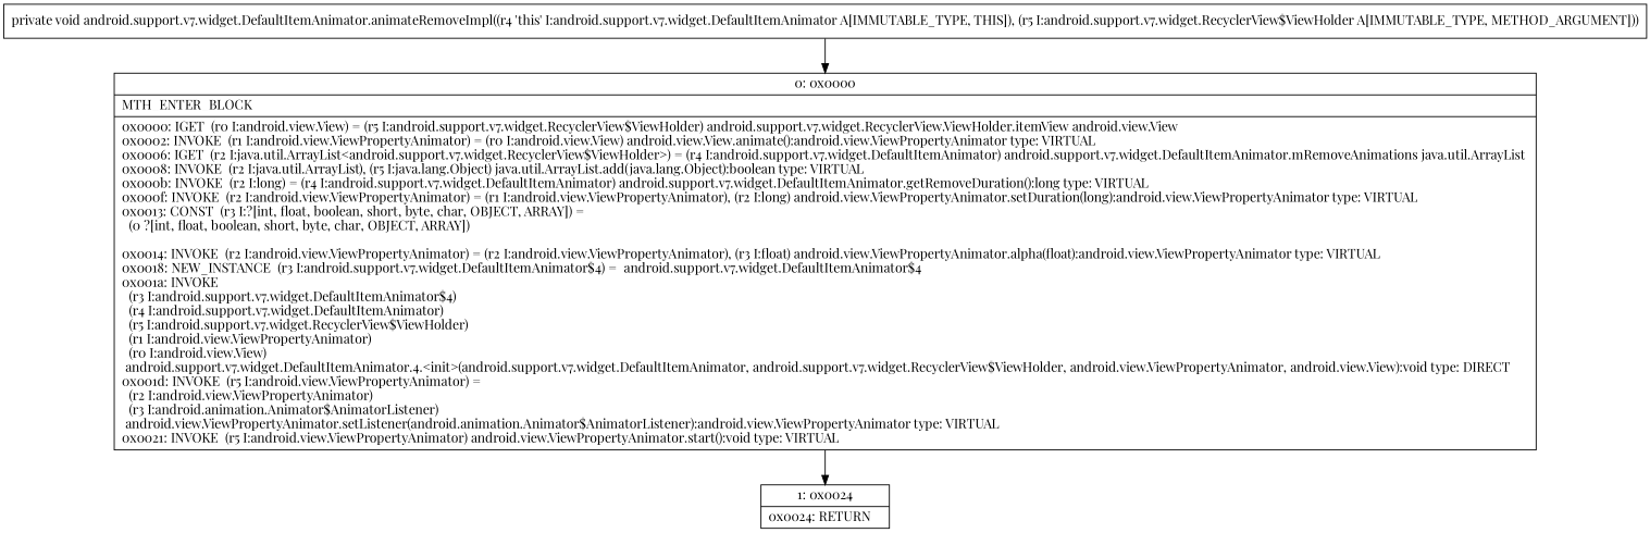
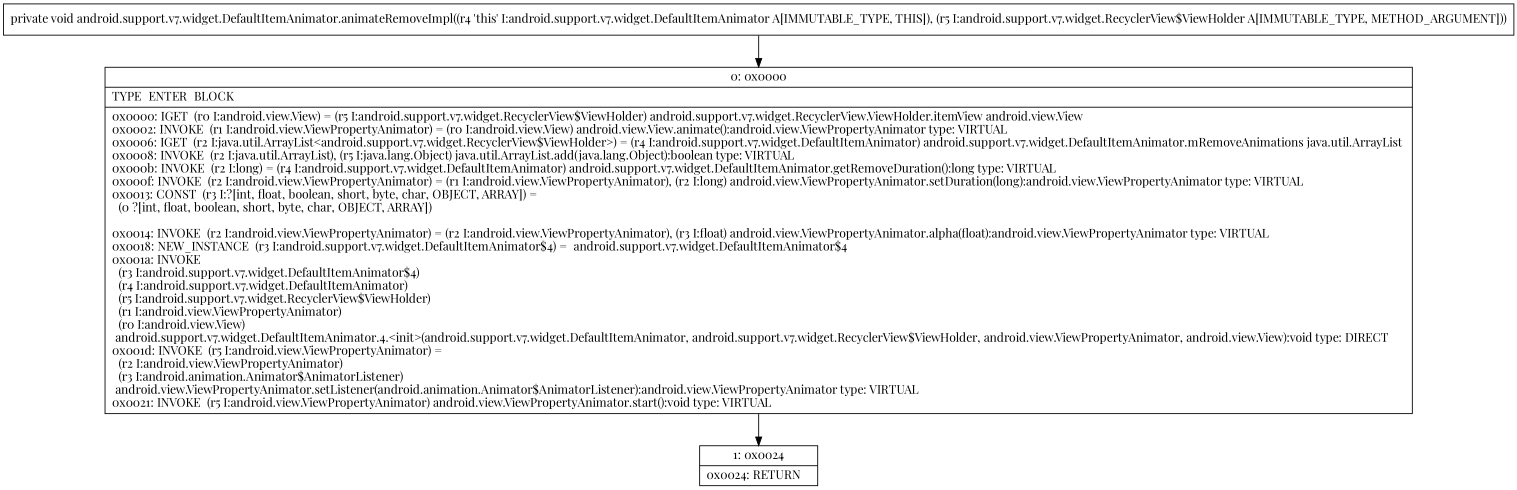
  digraph {
    fontname="Playfair Display"
    node [shape=record fontname="Playfair Display"]
    edge [fontname="Playfair Display"]
-   n1 [label="{0\:\ 0x0000|MTH_ENTER_BLOCK\l|0x0000: IGET  (r0 I:android.view.View) = (r5 I:android.support.v7.widget.RecyclerView$ViewHolder) android.support.v7.widget.RecyclerView.ViewHolder.itemView android.view.View \l0x0002: INVOKE  (r1 I:android.view.ViewPropertyAnimator) = (r0 I:android.view.View) android.view.View.animate():android.view.ViewPropertyAnimator type: VIRTUAL \l0x0006: IGET  (r2 I:java.util.ArrayList\<android.support.v7.widget.RecyclerView$ViewHolder\>) = (r4 I:android.support.v7.widget.DefaultItemAnimator) android.support.v7.widget.DefaultItemAnimator.mRemoveAnimations java.util.ArrayList \l0x0008: INVOKE  (r2 I:java.util.ArrayList), (r5 I:java.lang.Object) java.util.ArrayList.add(java.lang.Object):boolean type: VIRTUAL \l0x000b: INVOKE  (r2 I:long) = (r4 I:android.support.v7.widget.DefaultItemAnimator) android.support.v7.widget.DefaultItemAnimator.getRemoveDuration():long type: VIRTUAL \l0x000f: INVOKE  (r2 I:android.view.ViewPropertyAnimator) = (r1 I:android.view.ViewPropertyAnimator), (r2 I:long) android.view.ViewPropertyAnimator.setDuration(long):android.view.ViewPropertyAnimator type: VIRTUAL \l0x0013: CONST  (r3 I:?[int, float, boolean, short, byte, char, OBJECT, ARRAY]) = \l  (0 ?[int, float, boolean, short, byte, char, OBJECT, ARRAY])\l \l0x0014: INVOKE  (r2 I:android.view.ViewPropertyAnimator) = (r2 I:android.view.ViewPropertyAnimator), (r3 I:float) android.view.ViewPropertyAnimator.alpha(float):android.view.ViewPropertyAnimator type: VIRTUAL \l0x0018: NEW_INSTANCE  (r3 I:android.support.v7.widget.DefaultItemAnimator$4) =  android.support.v7.widget.DefaultItemAnimator$4 \l0x001a: INVOKE  \l  (r3 I:android.support.v7.widget.DefaultItemAnimator$4)\l  (r4 I:android.support.v7.widget.DefaultItemAnimator)\l  (r5 I:android.support.v7.widget.RecyclerView$ViewHolder)\l  (r1 I:android.view.ViewPropertyAnimator)\l  (r0 I:android.view.View)\l android.support.v7.widget.DefaultItemAnimator.4.\<init\>(android.support.v7.widget.DefaultItemAnimator, android.support.v7.widget.RecyclerView$ViewHolder, android.view.ViewPropertyAnimator, android.view.View):void type: DIRECT \l0x001d: INVOKE  (r5 I:android.view.ViewPropertyAnimator) = \l  (r2 I:android.view.ViewPropertyAnimator)\l  (r3 I:android.animation.Animator$AnimatorListener)\l android.view.ViewPropertyAnimator.setListener(android.animation.Animator$AnimatorListener):android.view.ViewPropertyAnimator type: VIRTUAL \l0x0021: INVOKE  (r5 I:android.view.ViewPropertyAnimator) android.view.ViewPropertyAnimator.start():void type: VIRTUAL \l}"]
+   n1 [label="{0\:\ 0x0000|TYPE_ENTER_BLOCK\l|0x0000: IGET  (r0 I:android.view.View) = (r5 I:android.support.v7.widget.RecyclerView$ViewHolder) android.support.v7.widget.RecyclerView.ViewHolder.itemView android.view.View \l0x0002: INVOKE  (r1 I:android.view.ViewPropertyAnimator) = (r0 I:android.view.View) android.view.View.animate():android.view.ViewPropertyAnimator type: VIRTUAL \l0x0006: IGET  (r2 I:java.util.ArrayList\<android.support.v7.widget.RecyclerView$ViewHolder\>) = (r4 I:android.support.v7.widget.DefaultItemAnimator) android.support.v7.widget.DefaultItemAnimator.mRemoveAnimations java.util.ArrayList \l0x0008: INVOKE  (r2 I:java.util.ArrayList), (r5 I:java.lang.Object) java.util.ArrayList.add(java.lang.Object):boolean type: VIRTUAL \l0x000b: INVOKE  (r2 I:long) = (r4 I:android.support.v7.widget.DefaultItemAnimator) android.support.v7.widget.DefaultItemAnimator.getRemoveDuration():long type: VIRTUAL \l0x000f: INVOKE  (r2 I:android.view.ViewPropertyAnimator) = (r1 I:android.view.ViewPropertyAnimator), (r2 I:long) android.view.ViewPropertyAnimator.setDuration(long):android.view.ViewPropertyAnimator type: VIRTUAL \l0x0013: CONST  (r3 I:?[int, float, boolean, short, byte, char, OBJECT, ARRAY]) = \l  (0 ?[int, float, boolean, short, byte, char, OBJECT, ARRAY])\l \l0x0014: INVOKE  (r2 I:android.view.ViewPropertyAnimator) = (r2 I:android.view.ViewPropertyAnimator), (r3 I:float) android.view.ViewPropertyAnimator.alpha(float):android.view.ViewPropertyAnimator type: VIRTUAL \l0x0018: NEW_INSTANCE  (r3 I:android.support.v7.widget.DefaultItemAnimator$4) =  android.support.v7.widget.DefaultItemAnimator$4 \l0x001a: INVOKE  \l  (r3 I:android.support.v7.widget.DefaultItemAnimator$4)\l  (r4 I:android.support.v7.widget.DefaultItemAnimator)\l  (r5 I:android.support.v7.widget.RecyclerView$ViewHolder)\l  (r1 I:android.view.ViewPropertyAnimator)\l  (r0 I:android.view.View)\l android.support.v7.widget.DefaultItemAnimator.4.\<init\>(android.support.v7.widget.DefaultItemAnimator, android.support.v7.widget.RecyclerView$ViewHolder, android.view.ViewPropertyAnimator, android.view.View):void type: DIRECT \l0x001d: INVOKE  (r5 I:android.view.ViewPropertyAnimator) = \l  (r2 I:android.view.ViewPropertyAnimator)\l  (r3 I:android.animation.Animator$AnimatorListener)\l android.view.ViewPropertyAnimator.setListener(android.animation.Animator$AnimatorListener):android.view.ViewPropertyAnimator type: VIRTUAL \l0x0021: INVOKE  (r5 I:android.view.ViewPropertyAnimator) android.view.ViewPropertyAnimator.start():void type: VIRTUAL \l}"]
    n2 [label="{1\:\ 0x0024|0x0024: RETURN   \l}"]
    n3 [label="{private void android.support.v7.widget.DefaultItemAnimator.animateRemoveImpl((r4 'this' I:android.support.v7.widget.DefaultItemAnimator A[IMMUTABLE_TYPE, THIS]), (r5 I:android.support.v7.widget.RecyclerView$ViewHolder A[IMMUTABLE_TYPE, METHOD_ARGUMENT])) }"]
    n1 -> n2
    n3 -> n1
  }
